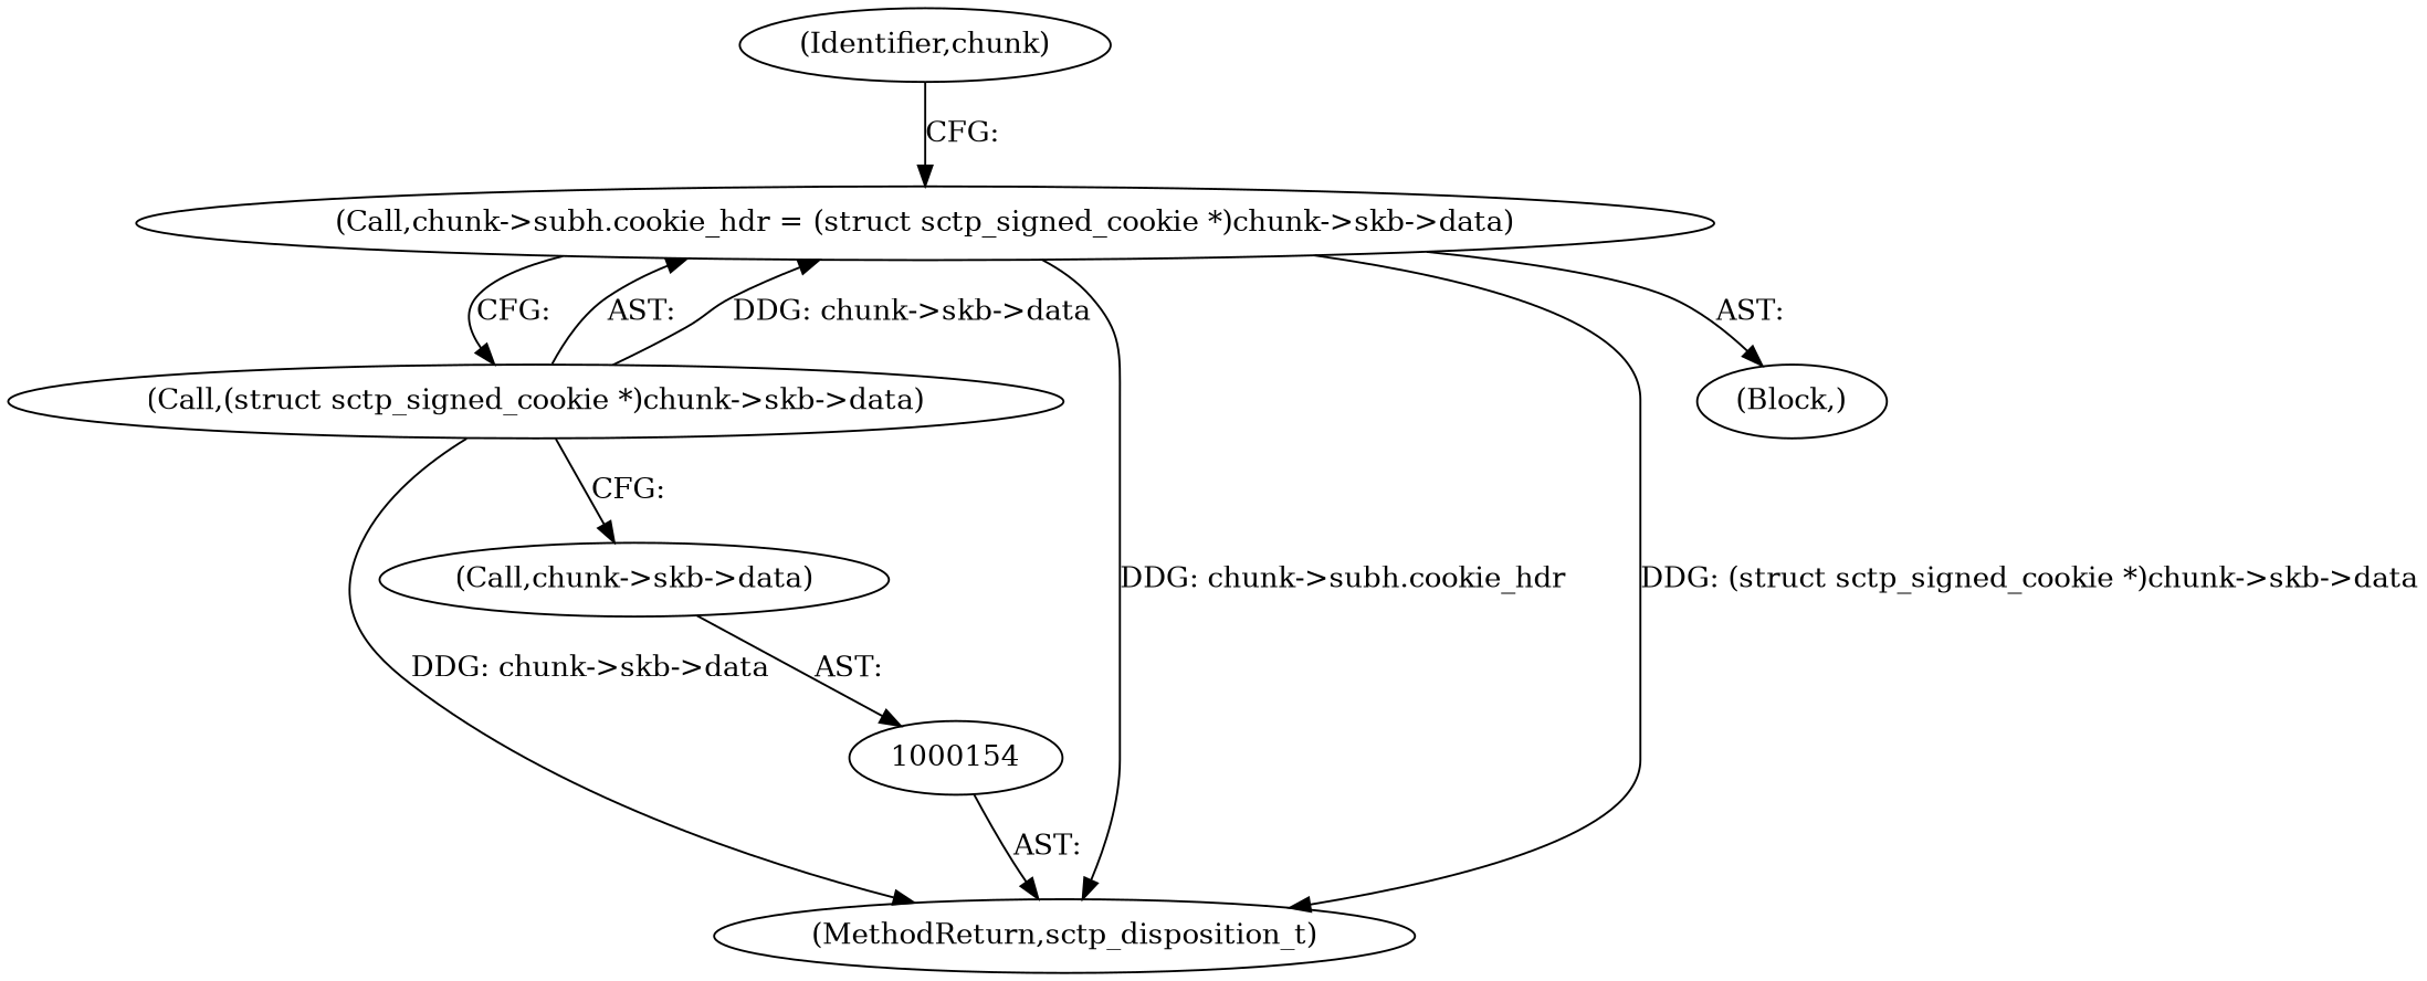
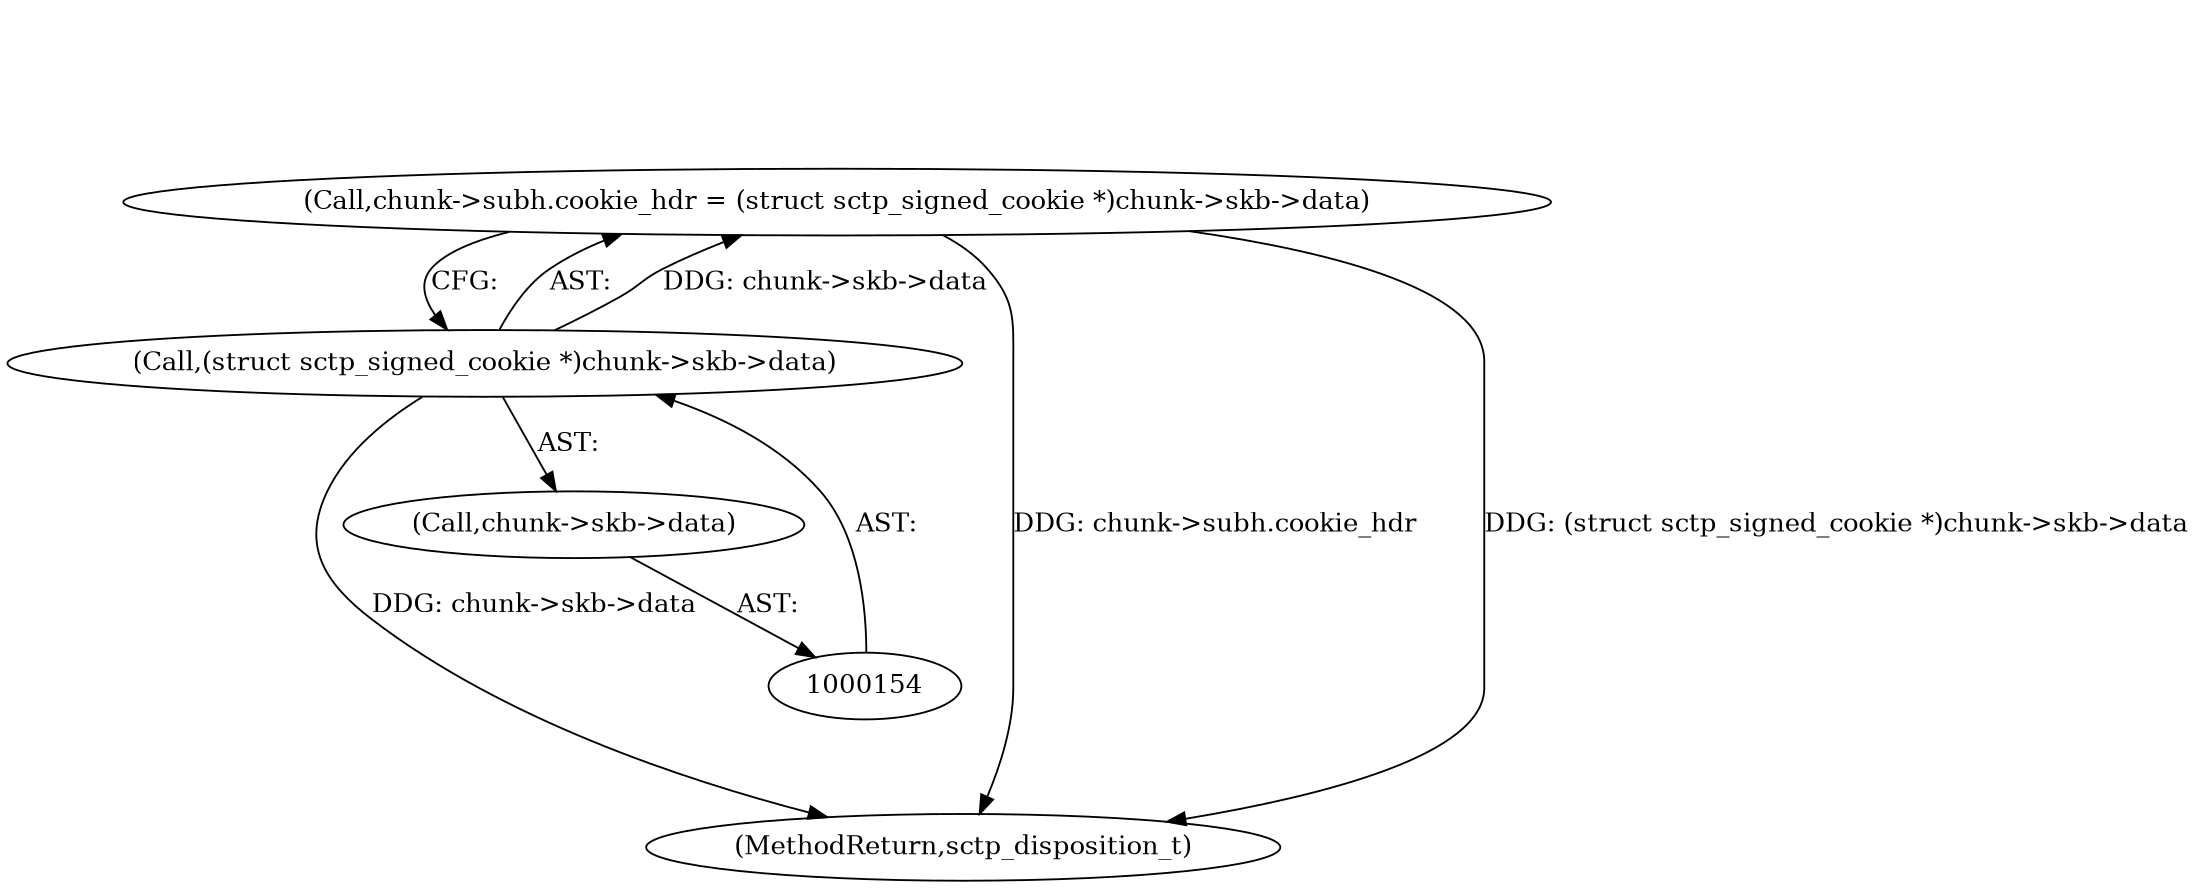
  digraph {
    n1 [label="(Call,chunk->subh.cookie_hdr = (struct sctp_signed_cookie *)chunk->skb->data)"]
    n2 [label="(Call,(struct sctp_signed_cookie *)chunk->skb->data)"]
    n3 [label="(MethodReturn,sctp_disposition_t)"]
-   n4 [label="(Block,)"]
    n5 [label="(Call,chunk->skb->data)"]
    1000154
-   n7 [label="(Identifier,chunk)"]
    n1 -> n2 [label="CFG: "]
    n1 -> n3 [label="DDG: chunk->subh.cookie_hdr"]
    n1 -> n3 [label="DDG: (struct sctp_signed_cookie *)chunk->skb->data"]
-   n1 -> n4 [label="AST: "]
    n2 -> n1 [label="AST: "]
    n2 -> n1 [label="DDG: chunk->skb->data"]
    n2 -> n3 [label="DDG: chunk->skb->data"]
-   n2 -> n5 [label="CFG: "]
+   n2 -> n5 [label="AST: "]
    n5 -> 1000154 [label="AST: "]
-   1000154 -> n3 [label="AST: "]
-   n7 -> n1 [label="CFG: "]
+   1000154 -> n2 [label="AST: "]
  }
